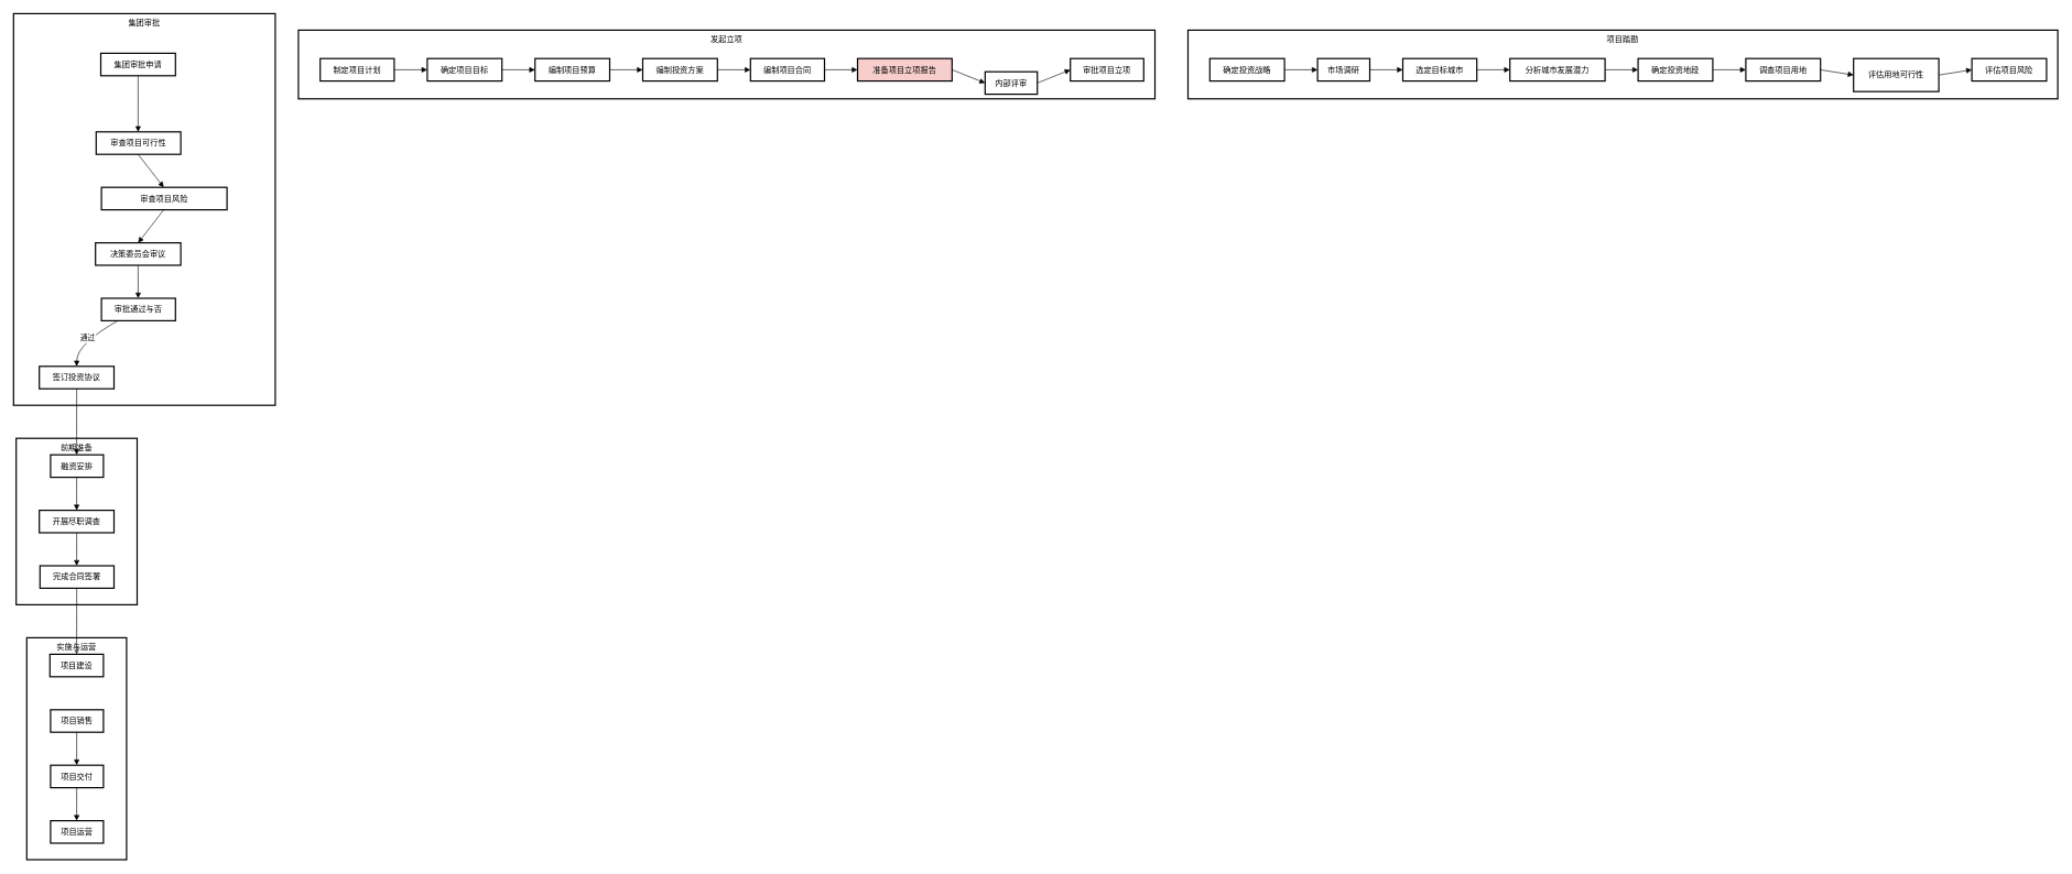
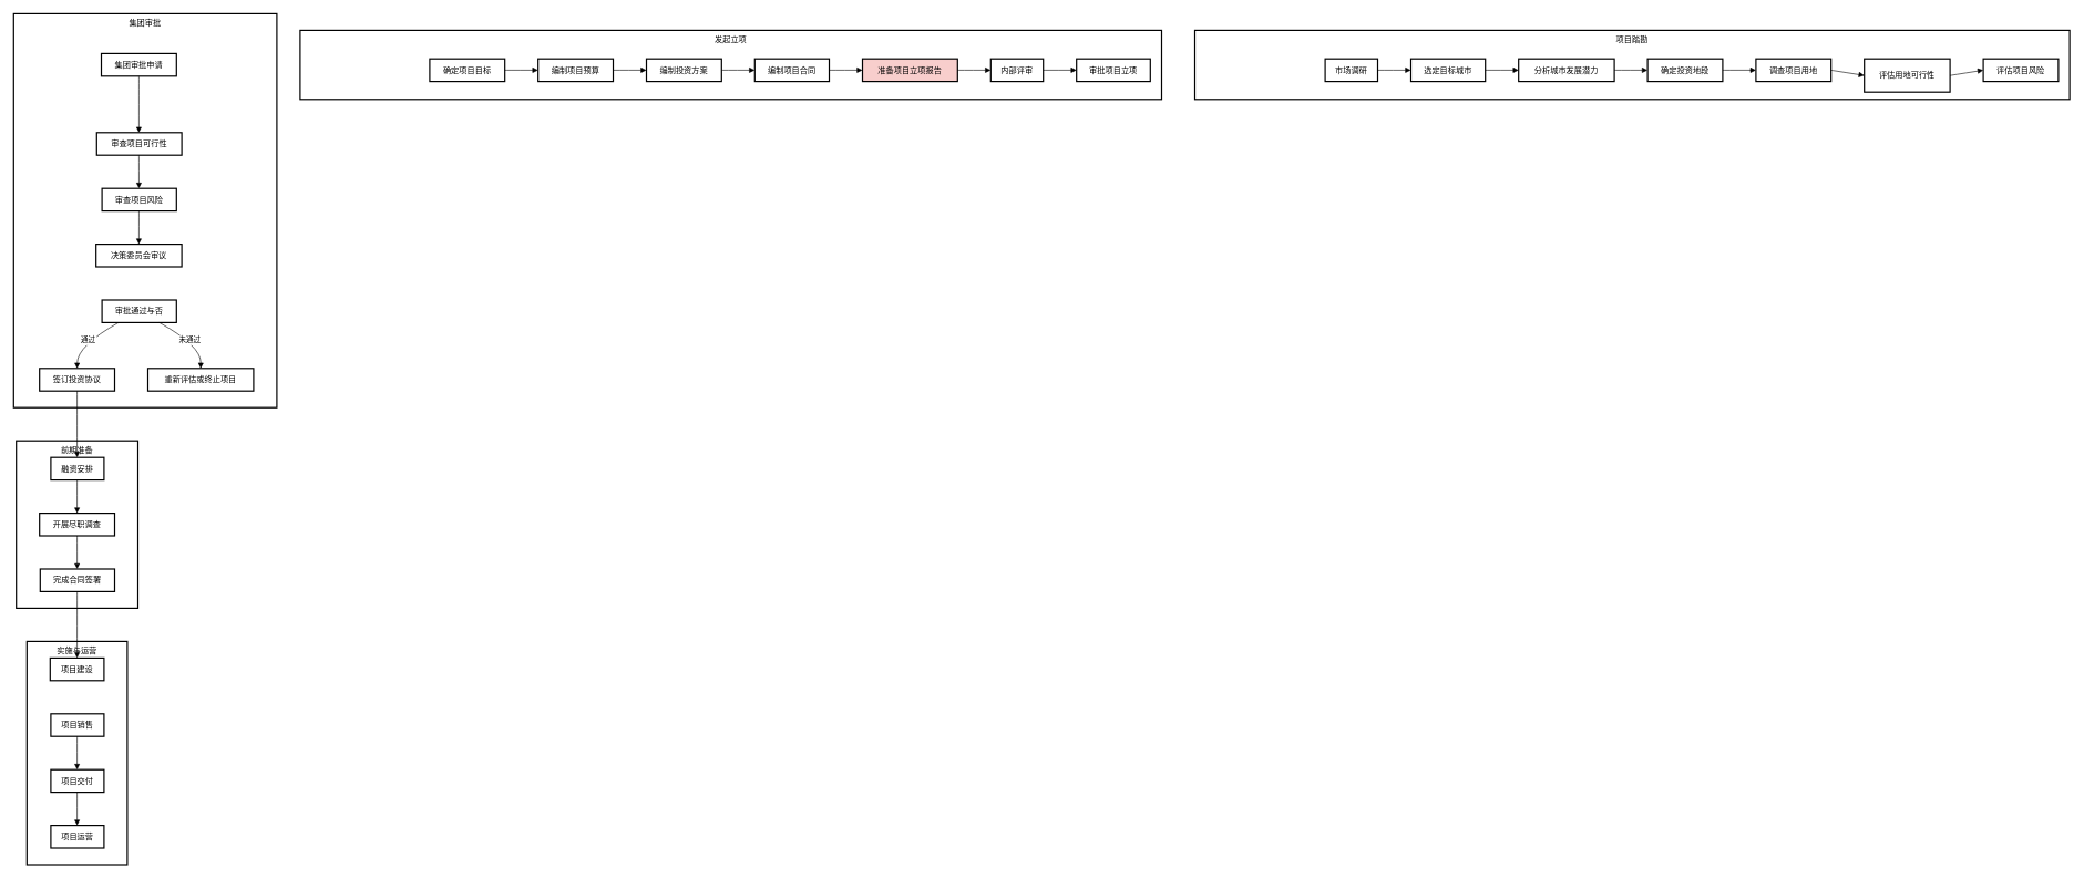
  <mxCell id="0" />
  <mxCell id="1" parent="0" />
  <mxCell id="2" value="实施与运营" style="whiteSpace=wrap;strokeWidth=2;verticalAlign=top;" vertex="1" parent="1"><mxGeometry x="40" y="965" width="151" height="336" as="geometry" /></mxCell>
  <mxCell id="3" value="项目建设" style="whiteSpace=wrap;strokeWidth=2;" vertex="1" parent="1"><mxGeometry x="75" y="990" width="81" height="34" as="geometry" /></mxCell>
  <mxCell id="4" value="项目销售" style="whiteSpace=wrap;strokeWidth=2;" vertex="1" parent="1"><mxGeometry x="76" y="1074" width="80" height="34" as="geometry" /></mxCell>
  <mxCell id="5" value="项目交付" style="whiteSpace=wrap;strokeWidth=2;" vertex="1" parent="1"><mxGeometry x="76" y="1158" width="80" height="34" as="geometry" /></mxCell>
  <mxCell id="6" value="项目运营" style="whiteSpace=wrap;strokeWidth=2;" vertex="1" parent="1"><mxGeometry x="76" y="1242" width="80" height="34" as="geometry" /></mxCell>
  <mxCell id="7" value="前期准备" style="whiteSpace=wrap;strokeWidth=2;verticalAlign=top;" vertex="1" parent="1"><mxGeometry x="24" y="663" width="183" height="252" as="geometry" /></mxCell>
  <mxCell id="8" value="融资安排" style="whiteSpace=wrap;strokeWidth=2;" vertex="1" parent="1"><mxGeometry x="76" y="688" width="80" height="34" as="geometry" /></mxCell>
  <mxCell id="9" value="开展尽职调查" style="whiteSpace=wrap;strokeWidth=2;" vertex="1" parent="1"><mxGeometry x="59" y="772" width="113" height="34" as="geometry" /></mxCell>
  <mxCell id="10" value="完成合同签署" style="whiteSpace=wrap;strokeWidth=2;" vertex="1" parent="1"><mxGeometry x="60" y="856" width="112" height="34" as="geometry" /></mxCell>
  <mxCell id="11" value="集团审批" style="whiteSpace=wrap;strokeWidth=2;verticalAlign=top;" vertex="1" parent="1"><mxGeometry x="20" y="20" width="396" height="593" as="geometry" /></mxCell>
  <mxCell id="12" value="审查项目可行性" style="whiteSpace=wrap;strokeWidth=2;" vertex="1" parent="1"><mxGeometry x="145" y="199" width="128" height="34" as="geometry" /></mxCell>
  <mxCell id="13" value="集团审批申请" style="whiteSpace=wrap;strokeWidth=2;" vertex="1" parent="1"><mxGeometry x="152" y="80" width="113" height="34" as="geometry" /></mxCell>
- <mxCell id="14" value="审查项目风险" style="whiteSpace=wrap;strokeWidth=2;" vertex="1" parent="1"><mxGeometry x="153" y="283" width="190" height="34" as="geometry" /></mxCell>
+ <mxCell id="14" value="审查项目风险" style="whiteSpace=wrap;strokeWidth=2;" vertex="1" parent="1"><mxGeometry x="153" y="283" width="112" height="34" as="geometry" /></mxCell>
  <mxCell id="15" value="决策委员会审议" style="whiteSpace=wrap;strokeWidth=2;" vertex="1" parent="1"><mxGeometry x="144" y="367" width="129" height="34" as="geometry" /></mxCell>
  <mxCell id="16" value="审批通过与否" style="whiteSpace=wrap;strokeWidth=2;" vertex="1" parent="1"><mxGeometry x="153" y="451" width="112" height="34" as="geometry" /></mxCell>
  <mxCell id="17" value="签订投资协议" style="whiteSpace=wrap;strokeWidth=2;" vertex="1" parent="1"><mxGeometry x="59" y="554" width="113" height="34" as="geometry" /></mxCell>
+ <mxCell id="18" value="重新评估或终止项目" style="whiteSpace=wrap;strokeWidth=2;" vertex="1" parent="1"><mxGeometry x="222" y="554" width="159" height="34" as="geometry" /></mxCell>
  <mxCell id="19" value="发起立项" style="whiteSpace=wrap;strokeWidth=2;verticalAlign=top;" vertex="1" parent="1"><mxGeometry x="451" y="45" width="1296" height="104" as="geometry" /></mxCell>
  <mxCell id="20" value="确定项目目标" style="whiteSpace=wrap;strokeWidth=2;" vertex="1" parent="19"><mxGeometry x="195" y="43" width="113" height="34" as="geometry" /></mxCell>
- <mxCell id="21" value="制定项目计划" style="whiteSpace=wrap;strokeWidth=2;" vertex="1" parent="19"><mxGeometry x="33" y="43" width="112" height="34" as="geometry" /></mxCell>
  <mxCell id="22" value="编制项目预算" style="whiteSpace=wrap;strokeWidth=2;" vertex="1" parent="19"><mxGeometry x="358" y="43" width="113" height="34" as="geometry" /></mxCell>
  <mxCell id="23" value="编制投资方案" style="whiteSpace=wrap;strokeWidth=2;" vertex="1" parent="19"><mxGeometry x="521" y="43" width="113" height="34" as="geometry" /></mxCell>
  <mxCell id="24" value="编制项目合同" style="whiteSpace=wrap;strokeWidth=2;" vertex="1" parent="19"><mxGeometry x="684" y="43" width="112" height="34" as="geometry" /></mxCell>
  <mxCell id="25" value="准备项目立项报告" style="whiteSpace=wrap;strokeWidth=2;fillColor=#f8cecc;" vertex="1" parent="19"><mxGeometry x="846" y="43" width="143" height="34" as="geometry" /></mxCell>
- <mxCell id="26" value="内部评审" style="whiteSpace=wrap;strokeWidth=2;" vertex="1" parent="19"><mxGeometry x="1039" y="63" width="79" height="34" as="geometry" /></mxCell>
+ <mxCell id="26" value="内部评审" style="whiteSpace=wrap;strokeWidth=2;" vertex="1" parent="19"><mxGeometry x="1039" y="43" width="79" height="34" as="geometry" /></mxCell>
  <mxCell id="27" value="审批项目立项" style="whiteSpace=wrap;strokeWidth=2;" vertex="1" parent="19"><mxGeometry x="1168" y="43" width="111" height="34" as="geometry" /></mxCell>
- <mxCell id="28" value="" style="curved=1;startArrow=none;endArrow=block;exitX=1;exitY=0.5;entryX=0;entryY=0.5;rounded=0;" edge="1" parent="19" source="21" target="20"><mxGeometry relative="1" as="geometry"><Array as="points" /></mxGeometry></mxCell>
  <mxCell id="29" value="" style="curved=1;startArrow=none;endArrow=block;exitX=1;exitY=0.5;entryX=0;entryY=0.5;rounded=0;" edge="1" parent="19" source="20" target="22"><mxGeometry relative="1" as="geometry"><Array as="points" /></mxGeometry></mxCell>
  <mxCell id="30" value="" style="curved=1;startArrow=none;endArrow=block;exitX=1;exitY=0.5;entryX=0;entryY=0.5;rounded=0;" edge="1" parent="19" source="22" target="23"><mxGeometry relative="1" as="geometry"><Array as="points" /></mxGeometry></mxCell>
  <mxCell id="31" value="" style="curved=1;startArrow=none;endArrow=block;exitX=1;exitY=0.5;entryX=0;entryY=0.5;rounded=0;" edge="1" parent="19" source="23" target="24"><mxGeometry relative="1" as="geometry"><Array as="points" /></mxGeometry></mxCell>
  <mxCell id="32" value="" style="curved=1;startArrow=none;endArrow=block;exitX=1;exitY=0.5;entryX=0;entryY=0.5;rounded=0;" edge="1" parent="19" source="24" target="25"><mxGeometry relative="1" as="geometry"><Array as="points" /></mxGeometry></mxCell>
  <mxCell id="33" value="" style="curved=1;startArrow=none;endArrow=block;exitX=1;exitY=0.5;entryX=0;entryY=0.5;rounded=0;" edge="1" parent="19" source="25" target="26"><mxGeometry relative="1" as="geometry"><Array as="points" /></mxGeometry></mxCell>
  <mxCell id="34" value="" style="curved=1;startArrow=none;endArrow=block;exitX=1;exitY=0.5;entryX=0;entryY=0.5;rounded=0;" edge="1" parent="19" source="26" target="27"><mxGeometry relative="1" as="geometry"><Array as="points" /></mxGeometry></mxCell>
  <mxCell id="35" value="项目踏勘" style="whiteSpace=wrap;strokeWidth=2;verticalAlign=top;" vertex="1" parent="1"><mxGeometry x="1797" y="45" width="1316" height="104" as="geometry" /></mxCell>
  <mxCell id="36" value="市场调研" style="whiteSpace=wrap;strokeWidth=2;" vertex="1" parent="35"><mxGeometry x="196" y="43" width="79" height="34" as="geometry" /></mxCell>
- <mxCell id="37" value="确定投资战略" style="whiteSpace=wrap;strokeWidth=2;" vertex="1" parent="35"><mxGeometry x="33" y="43" width="113" height="34" as="geometry" /></mxCell>
  <mxCell id="38" value="选定目标城市" style="whiteSpace=wrap;strokeWidth=2;" vertex="1" parent="35"><mxGeometry x="325" y="43" width="112" height="34" as="geometry" /></mxCell>
  <mxCell id="39" value="分析城市发展潜力" style="whiteSpace=wrap;strokeWidth=2;" vertex="1" parent="35"><mxGeometry x="487" y="43" width="144" height="34" as="geometry" /></mxCell>
  <mxCell id="40" value="确定投资地段" style="whiteSpace=wrap;strokeWidth=2;" vertex="1" parent="35"><mxGeometry x="681" y="43" width="113" height="34" as="geometry" /></mxCell>
  <mxCell id="41" value="调查项目用地" style="whiteSpace=wrap;strokeWidth=2;" vertex="1" parent="35"><mxGeometry x="844" y="43" width="113" height="34" as="geometry" /></mxCell>
  <mxCell id="42" value="评估用地可行性" style="whiteSpace=wrap;strokeWidth=2;" vertex="1" parent="35"><mxGeometry x="1007" y="43" width="129" height="50" as="geometry" /></mxCell>
  <mxCell id="43" value="评估项目风险" style="whiteSpace=wrap;strokeWidth=2;" vertex="1" parent="35"><mxGeometry x="1186" y="43" width="113" height="34" as="geometry" /></mxCell>
- <mxCell id="44" value="" style="curved=1;startArrow=none;endArrow=block;exitX=1;exitY=0.5;entryX=0;entryY=0.5;rounded=0;" edge="1" parent="35" source="37" target="36"><mxGeometry relative="1" as="geometry"><Array as="points" /></mxGeometry></mxCell>
  <mxCell id="45" value="" style="curved=1;startArrow=none;endArrow=block;exitX=1;exitY=0.5;entryX=0;entryY=0.5;rounded=0;" edge="1" parent="35" source="36" target="38"><mxGeometry relative="1" as="geometry"><Array as="points" /></mxGeometry></mxCell>
  <mxCell id="46" value="" style="curved=1;startArrow=none;endArrow=block;exitX=1;exitY=0.5;entryX=0;entryY=0.5;rounded=0;" edge="1" parent="35" source="38" target="39"><mxGeometry relative="1" as="geometry"><Array as="points" /></mxGeometry></mxCell>
  <mxCell id="47" value="" style="curved=1;startArrow=none;endArrow=block;exitX=1;exitY=0.5;entryX=0;entryY=0.5;rounded=0;" edge="1" parent="35" source="39" target="40"><mxGeometry relative="1" as="geometry"><Array as="points" /></mxGeometry></mxCell>
  <mxCell id="48" value="" style="curved=1;startArrow=none;endArrow=block;exitX=1;exitY=0.5;entryX=0;entryY=0.5;rounded=0;" edge="1" parent="35" source="40" target="41"><mxGeometry relative="1" as="geometry"><Array as="points" /></mxGeometry></mxCell>
  <mxCell id="49" value="" style="curved=1;startArrow=none;endArrow=block;exitX=1;exitY=0.5;entryX=0;entryY=0.5;rounded=0;" edge="1" parent="35" source="41" target="42"><mxGeometry relative="1" as="geometry"><Array as="points" /></mxGeometry></mxCell>
  <mxCell id="50" value="" style="curved=1;startArrow=none;endArrow=block;exitX=1;exitY=0.5;entryX=0;entryY=0.5;rounded=0;" edge="1" parent="35" source="42" target="43"><mxGeometry relative="1" as="geometry"><Array as="points" /></mxGeometry></mxCell>
  <mxCell id="51" value="" style="curved=1;startArrow=none;endArrow=block;exitX=0.5;exitY=1;entryX=0.496;entryY=0;rounded=0;" edge="1" parent="1" source="13" target="12"><mxGeometry relative="1" as="geometry"><Array as="points" /></mxGeometry></mxCell>
  <mxCell id="52" value="" style="curved=1;startArrow=none;endArrow=block;exitX=0.496;exitY=1;entryX=0.496;entryY=0;rounded=0;" edge="1" parent="1" source="12" target="14"><mxGeometry relative="1" as="geometry"><Array as="points" /></mxGeometry></mxCell>
  <mxCell id="53" value="" style="curved=1;startArrow=none;endArrow=block;exitX=0.496;exitY=1;entryX=0.5;entryY=0;rounded=0;" edge="1" parent="1" source="14" target="15"><mxGeometry relative="1" as="geometry"><Array as="points" /></mxGeometry></mxCell>
- <mxCell id="54" value="" style="curved=1;startArrow=none;endArrow=block;exitX=0.5;exitY=1;entryX=0.496;entryY=0;rounded=0;" edge="1" parent="1" source="15" target="16"><mxGeometry relative="1" as="geometry"><Array as="points" /></mxGeometry></mxCell>
  <mxCell id="55" value="通过" style="curved=1;startArrow=none;endArrow=block;exitX=0.221;exitY=1;entryX=0.5;entryY=0;rounded=0;" edge="1" parent="1" source="16" target="17"><mxGeometry relative="1" as="geometry"><Array as="points"><mxPoint x="116" y="520" /></Array></mxGeometry></mxCell>
+ <mxCell id="56" value="未通过" style="curved=1;startArrow=none;endArrow=block;exitX=0.77;exitY=1;entryX=0.5;entryY=0;rounded=0;" edge="1" parent="1" source="16" target="18"><mxGeometry relative="1" as="geometry"><Array as="points"><mxPoint x="302" y="520" /></Array></mxGeometry></mxCell>
  <mxCell id="57" value="" style="curved=1;startArrow=none;endArrow=block;exitX=0.5;exitY=1;entryX=0.494;entryY=0;rounded=0;" edge="1" parent="1" source="17" target="8"><mxGeometry relative="1" as="geometry"><Array as="points" /></mxGeometry></mxCell>
  <mxCell id="58" value="" style="curved=1;startArrow=none;endArrow=block;exitX=0.494;exitY=1;entryX=0.5;entryY=0;rounded=0;" edge="1" parent="1" source="8" target="9"><mxGeometry relative="1" as="geometry"><Array as="points" /></mxGeometry></mxCell>
  <mxCell id="59" value="" style="curved=1;startArrow=none;endArrow=block;exitX=0.5;exitY=1;entryX=0.496;entryY=0;rounded=0;" edge="1" parent="1" source="9" target="10"><mxGeometry relative="1" as="geometry"><Array as="points" /></mxGeometry></mxCell>
- <mxCell id="60" value="" style="curved=1;startArrow=none;endArrow=open;exitX=0.496;exitY=1;entryX=0.5;entryY=0;rounded=0;" edge="1" parent="1" source="10" target="3"><mxGeometry relative="1" as="geometry"><Array as="points" /></mxGeometry></mxCell>
+ <mxCell id="60" value="" style="curved=1;startArrow=none;endArrow=block;exitX=0.496;exitY=1;entryX=0.5;entryY=0;rounded=0;" edge="1" parent="1" source="10" target="3"><mxGeometry relative="1" as="geometry"><Array as="points" /></mxGeometry></mxCell>
  <mxCell id="61" value="" style="curved=1;startArrow=none;endArrow=block;exitX=0.494;exitY=1;entryX=0.494;entryY=0;rounded=0;" edge="1" parent="1" source="4" target="5"><mxGeometry relative="1" as="geometry"><Array as="points" /></mxGeometry></mxCell>
  <mxCell id="62" value="" style="curved=1;startArrow=none;endArrow=block;exitX=0.494;exitY=1;entryX=0.494;entryY=0;rounded=0;" edge="1" parent="1" source="5" target="6"><mxGeometry relative="1" as="geometry"><Array as="points" /></mxGeometry></mxCell>
